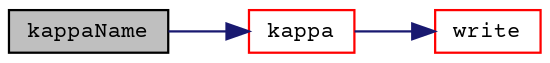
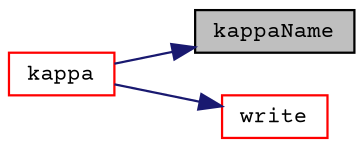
  digraph {
    fontname="Courier Prime"
    rankdir=LR
    node [color=red fontname="Courier Prime" fontsize=10 shape=record]
    edge [color=midnightblue fontname="Courier Prime" fontsize=10 labelfontname=FreeSans labelfontsize=10 style=solid]
    n1 [color=black fillcolor=grey75 fontcolor=black height=0.2 label=kappaName style=filled width=0.4]
    n2 [height=0.2 label=kappa width=0.4]
    n3 [height=0.2 label=write width=0.4]
-   n1 -> n2
+   n2 -> n1
    n2 -> n3
  }
